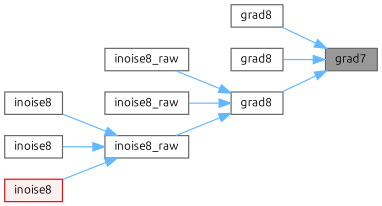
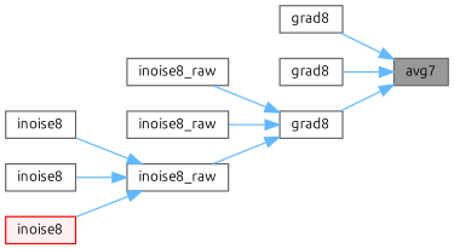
  digraph {
    rankdir=RL
    fontname=Ubuntu
    node [color=grey40 fillcolor=white fontname=Ubuntu fontsize=10 shape=box style=filled]
    edge [color=steelblue1 dir=back fontname=Ubuntu fontsize=10 labelfontname=Helvetica labelfontsize=10 style=solid]
-   n1 [color=gray40 fillcolor=grey60 fontcolor=black height=0.2 label=grad7 width=0.4]
+   n1 [color=gray40 fillcolor=grey60 fontcolor=black height=0.2 label=avg7 width=0.4]
    n2 [height=0.2 label=grad8 width=0.4]
    n3 [height=0.2 label=grad8 width=0.4]
    n4 [height=0.2 label=grad8 width=0.4]
    n5 [height=0.2 label=inoise8_raw width=0.4]
    n6 [height=0.2 label=inoise8_raw width=0.4]
    n7 [height=0.2 label=inoise8_raw width=0.4]
    n8 [height=0.2 label=inoise8 width=0.4]
    n9 [height=0.2 label=inoise8 width=0.4]
    n10 [color=red fillcolor="#FFF0F0" height=0.2 label=inoise8 width=0.4]
    n1 -> n2
    n1 -> n3
    n1 -> n4
    n4 -> n5
    n4 -> n6
    n4 -> n7
    n7 -> n8
    n7 -> n9
    n7 -> n10
  }
